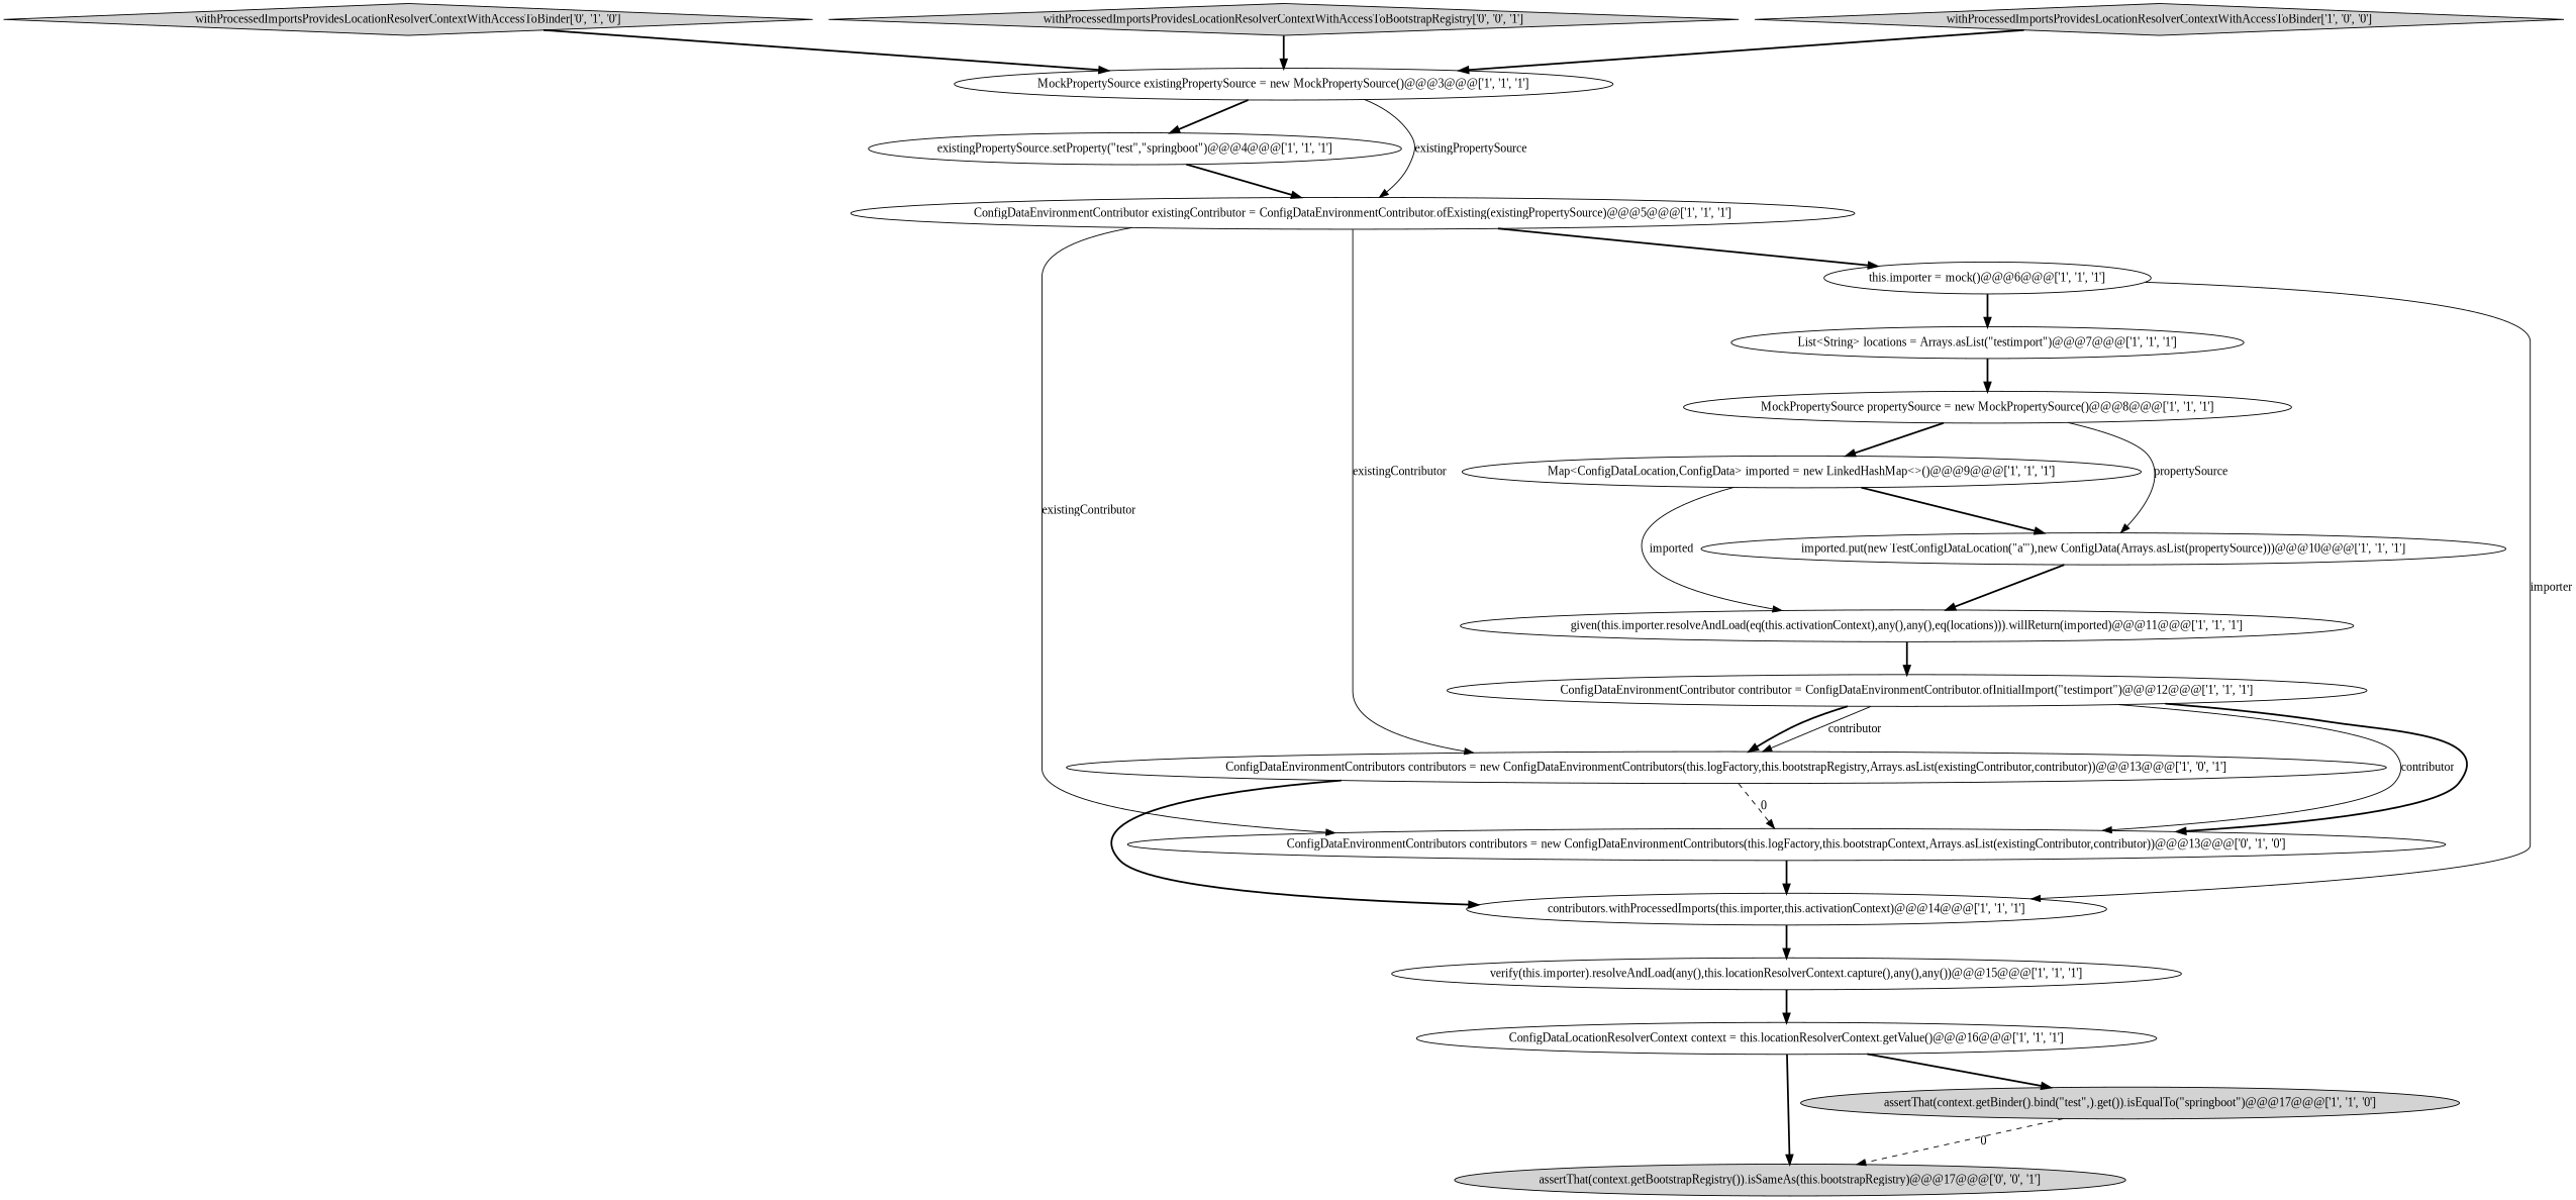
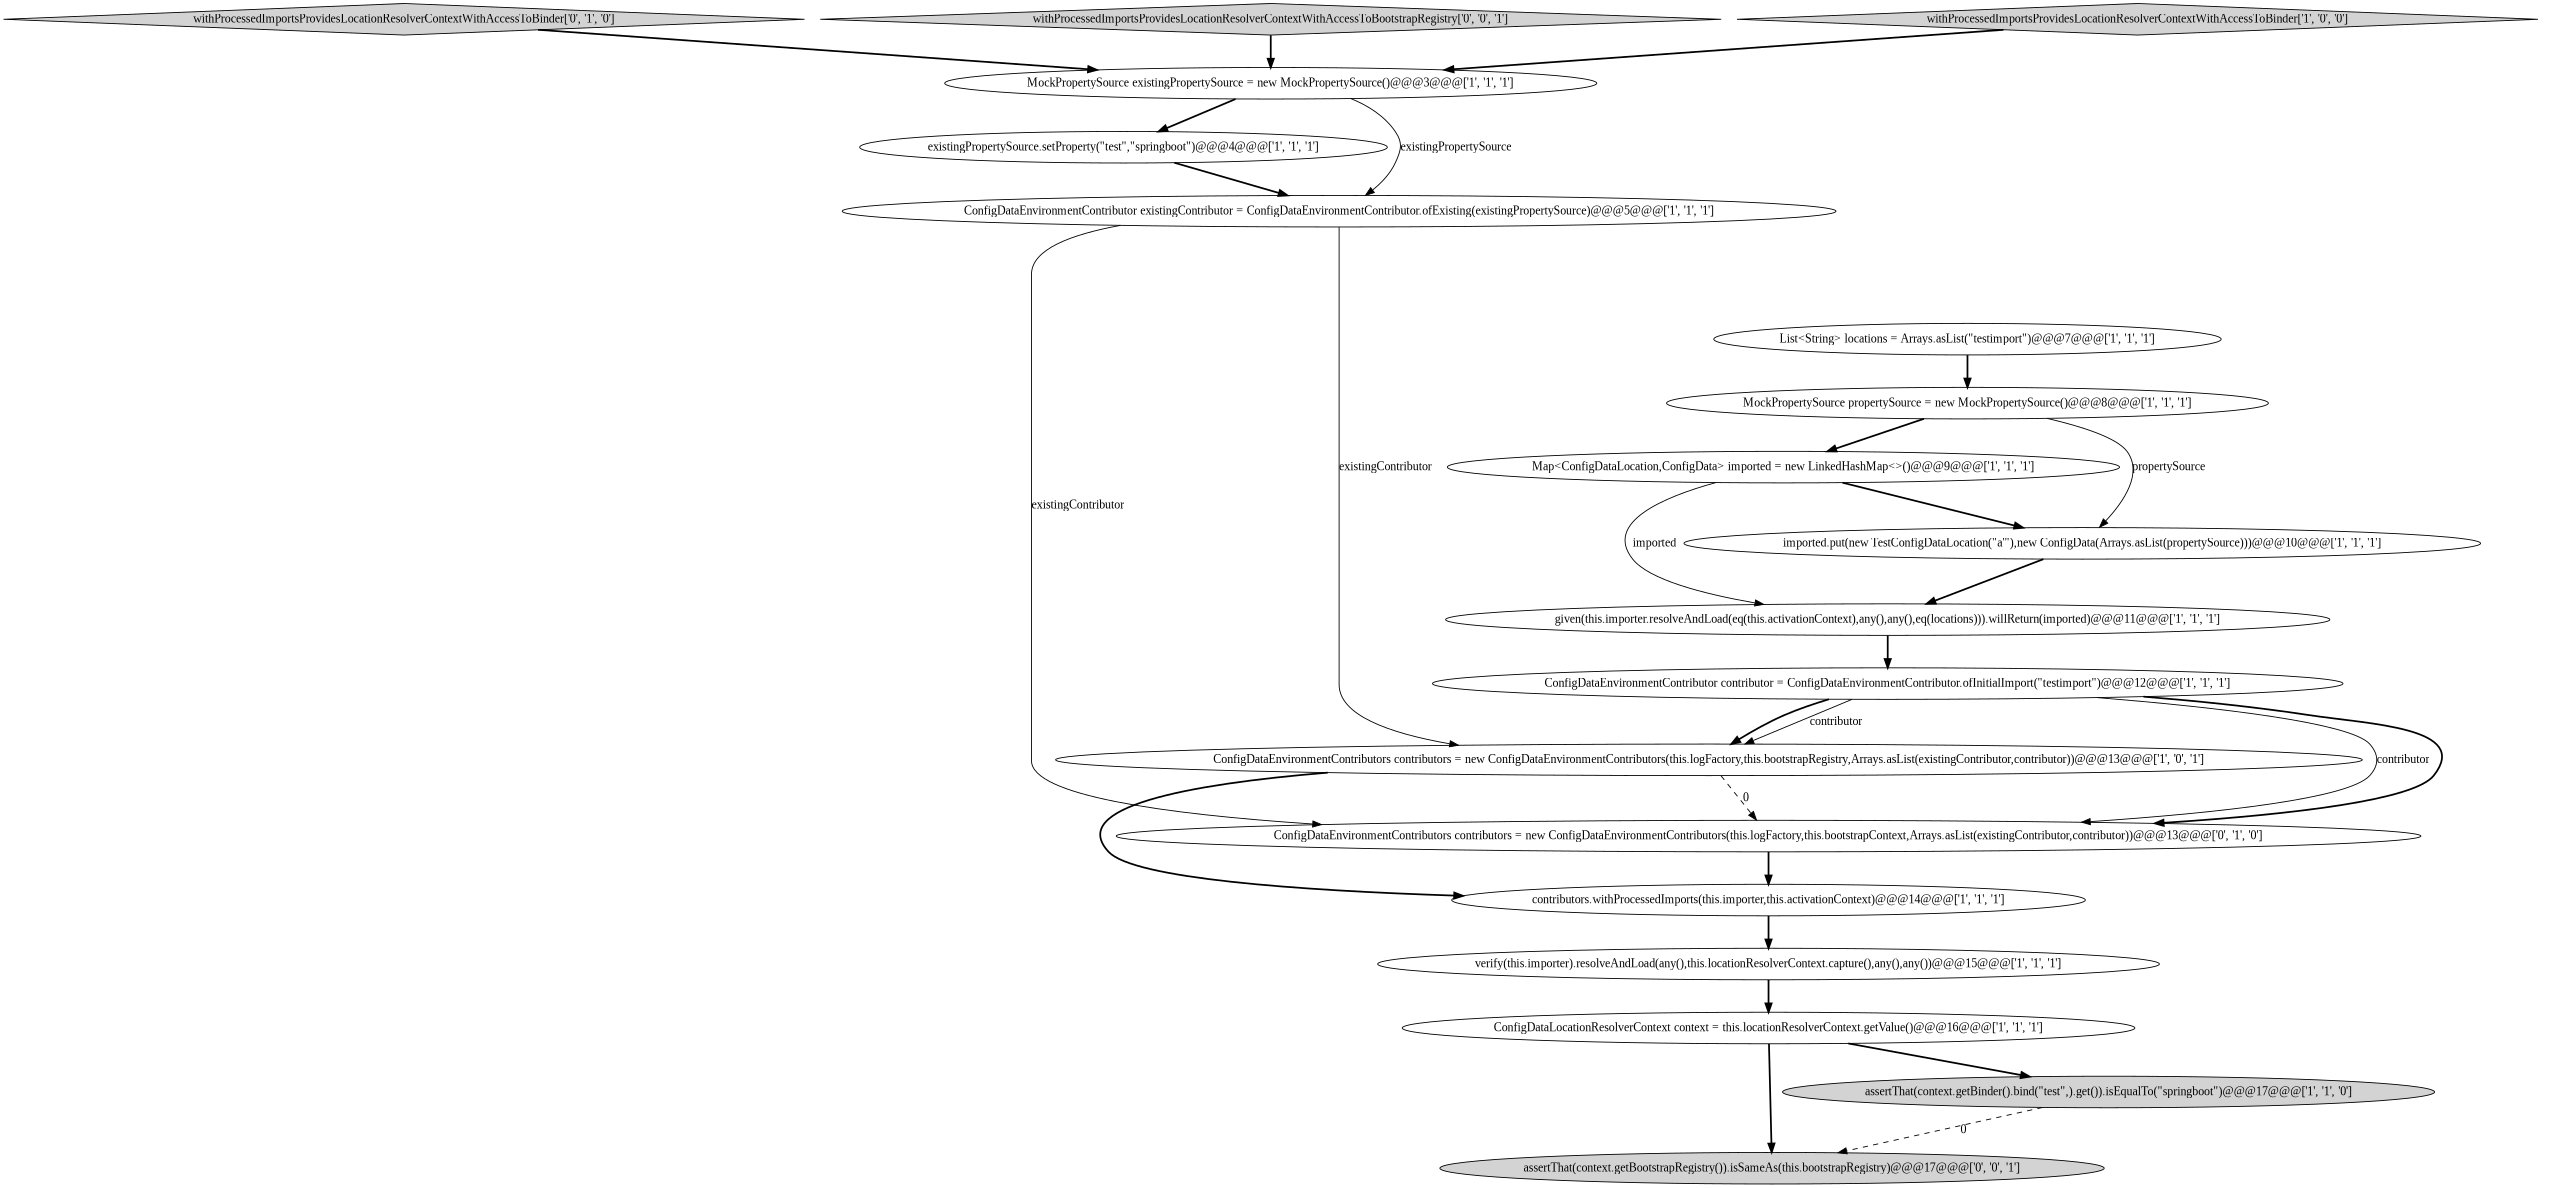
  digraph {
    fontname="Liberation Serif"
    node [fillcolor=white shape=ellipse style=filled fontname="Liberation Serif"]
    edge [style=bold fontname="Liberation Serif"]
    n1 [label="existingPropertySource.setProperty(\"test\",\"springboot\")@@@4@@@['1', '1', '1']"]
    n2 [label="ConfigDataEnvironmentContributor existingContributor = ConfigDataEnvironmentContributor.ofExisting(existingPropertySource)@@@5@@@['1', '1', '1']"]
    n3 [label="ConfigDataEnvironmentContributors contributors = new ConfigDataEnvironmentContributors(this.logFactory,this.bootstrapContext,Arrays.asList(existingContributor,contributor))@@@13@@@['0', '1', '0']"]
    n4 [label="ConfigDataEnvironmentContributors contributors = new ConfigDataEnvironmentContributors(this.logFactory,this.bootstrapRegistry,Arrays.asList(existingContributor,contributor))@@@13@@@['1', '0', '1']"]
-   n5 [label="this.importer = mock()@@@6@@@['1', '1', '1']"]
    n6 [label="contributors.withProcessedImports(this.importer,this.activationContext)@@@14@@@['1', '1', '1']"]
    n7 [label="verify(this.importer).resolveAndLoad(any(),this.locationResolverContext.capture(),any(),any())@@@15@@@['1', '1', '1']"]
    n8 [label="ConfigDataLocationResolverContext context = this.locationResolverContext.getValue()@@@16@@@['1', '1', '1']"]
    n9 [label="ConfigDataEnvironmentContributor contributor = ConfigDataEnvironmentContributor.ofInitialImport(\"testimport\")@@@12@@@['1', '1', '1']"]
    n10 [label="MockPropertySource propertySource = new MockPropertySource()@@@8@@@['1', '1', '1']"]
    n11 [label="imported.put(new TestConfigDataLocation(\"a'\"),new ConfigData(Arrays.asList(propertySource)))@@@10@@@['1', '1', '1']"]
    n12 [label="Map<ConfigDataLocation,ConfigData> imported = new LinkedHashMap<>()@@@9@@@['1', '1', '1']"]
    n13 [fillcolor=lightgray label="withProcessedImportsProvidesLocationResolverContextWithAccessToBinder['0', '1', '0']" shape=diamond]
    n14 [label="MockPropertySource existingPropertySource = new MockPropertySource()@@@3@@@['1', '1', '1']"]
    n15 [label="given(this.importer.resolveAndLoad(eq(this.activationContext),any(),any(),eq(locations))).willReturn(imported)@@@11@@@['1', '1', '1']"]
    n16 [fillcolor=lightgray label="assertThat(context.getBootstrapRegistry()).isSameAs(this.bootstrapRegistry)@@@17@@@['0', '0', '1']"]
    n17 [label="List<String> locations = Arrays.asList(\"testimport\")@@@7@@@['1', '1', '1']"]
    n18 [fillcolor=lightgray label="assertThat(context.getBinder().bind(\"test\",).get()).isEqualTo(\"springboot\")@@@17@@@['1', '1', '0']"]
    n19 [fillcolor=lightgray label="withProcessedImportsProvidesLocationResolverContextWithAccessToBootstrapRegistry['0', '0', '1']" shape=diamond]
    n20 [fillcolor=lightgray label="withProcessedImportsProvidesLocationResolverContextWithAccessToBinder['1', '0', '0']" shape=diamond]
    n1 -> n2
    n2 -> n3 [label=existingContributor style=solid]
    n2 -> n4 [label=existingContributor style=solid]
-   n2 -> n5
    n3 -> n6
    n4 -> n3 [label=0 style=dashed]
    n4 -> n6
-   n5 -> n6 [label=importer style=solid]
-   n5 -> n17
    n6 -> n7
    n7 -> n8
    n8 -> n16
    n8 -> n18
    n9 -> n3 [label=contributor style=solid]
    n9 -> n3
    n9 -> n4 [label=contributor style=solid]
    n9 -> n4
    n10 -> n11 [label=propertySource style=solid]
    n10 -> n12
    n11 -> n15
    n12 -> n11
    n12 -> n15 [label=imported style=solid]
    n13 -> n14
    n14 -> n1
    n14 -> n2 [label=existingPropertySource style=solid]
    n15 -> n9
    n17 -> n10
    n18 -> n16 [label=0 style=dashed]
    n19 -> n14
    n20 -> n14
  }
